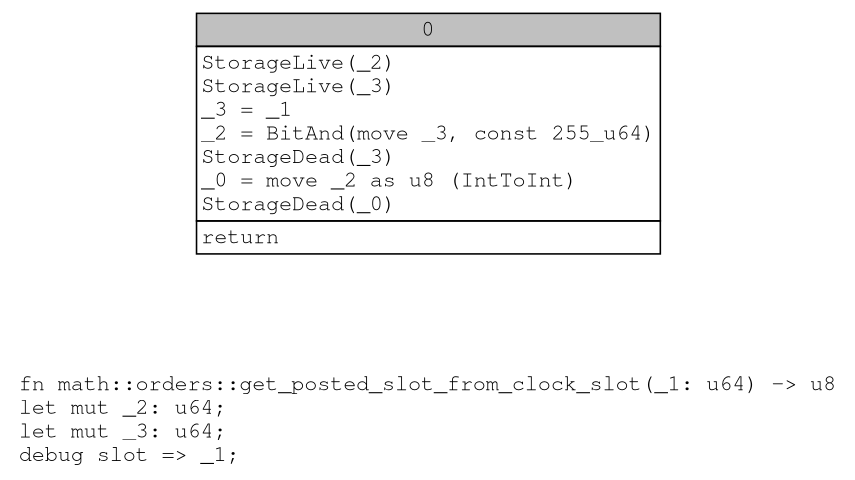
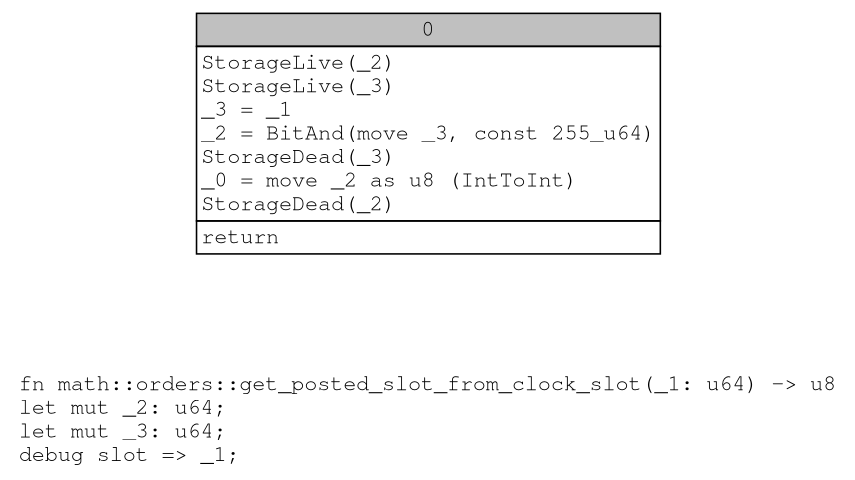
  digraph {
    fontname="Courier, monospace"
    label=<fn math::orders::get_posted_slot_from_clock_slot(_1: u64) -&gt; u8<br align="left"/>let mut _2: u64;<br align="left"/>let mut _3: u64;<br align="left"/>debug slot =&gt; _1;<br align="left"/>>
-   n1 [fontname="Courier, monospace" label=<<table border="0" cellborder="1" cellspacing="0"><tr><td bgcolor="gray" align="center" colspan="1">0</td></tr><tr><td align="left" balign="left">StorageLive(_2)<br/>StorageLive(_3)<br/>_3 = _1<br/>_2 = BitAnd(move _3, const 255_u64)<br/>StorageDead(_3)<br/>_0 = move _2 as u8 (IntToInt)<br/>StorageDead(_0)<br/></td></tr><tr><td align="left">return</td></tr></table>> shape=none]
+   n1 [fontname="Courier, monospace" label=<<table border="0" cellborder="1" cellspacing="0"><tr><td bgcolor="gray" align="center" colspan="1">0</td></tr><tr><td align="left" balign="left">StorageLive(_2)<br/>StorageLive(_3)<br/>_3 = _1<br/>_2 = BitAnd(move _3, const 255_u64)<br/>StorageDead(_3)<br/>_0 = move _2 as u8 (IntToInt)<br/>StorageDead(_2)<br/></td></tr><tr><td align="left">return</td></tr></table>> shape=none]
  }
